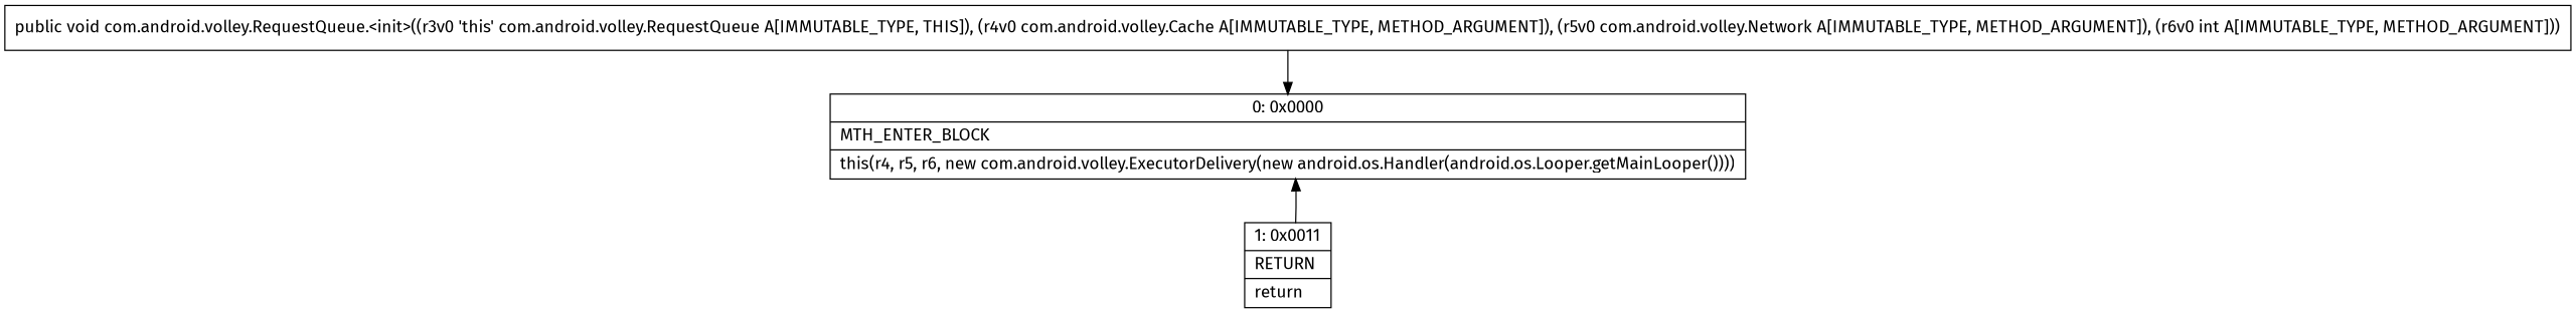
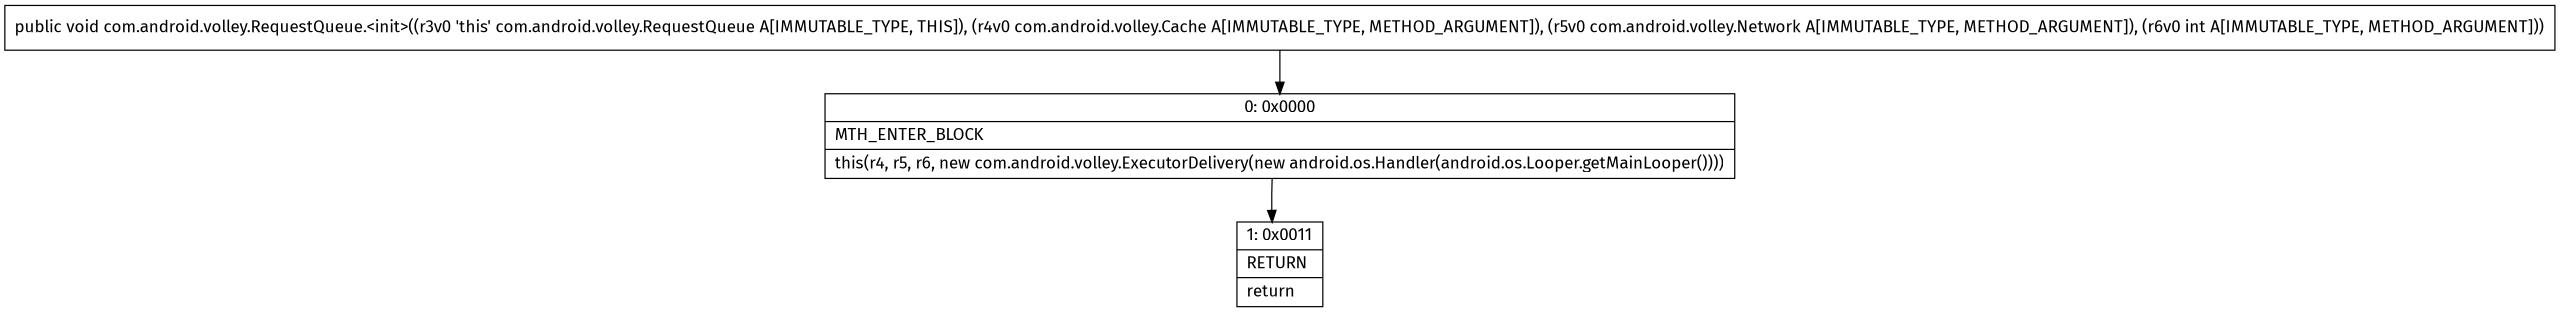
  digraph {
    fontname="Fira Sans"
    node [shape=record fontname="Fira Sans"]
    edge [fontname="Fira Sans"]
    n1 [label="{0\:\ 0x0000|MTH_ENTER_BLOCK\l|this(r4, r5, r6, new com.android.volley.ExecutorDelivery(new android.os.Handler(android.os.Looper.getMainLooper())))\l}"]
    n2 [label="{1\:\ 0x0011|RETURN\l|return\l}"]
    n3 [label="{public void com.android.volley.RequestQueue.\<init\>((r3v0 'this' com.android.volley.RequestQueue A[IMMUTABLE_TYPE, THIS]), (r4v0 com.android.volley.Cache A[IMMUTABLE_TYPE, METHOD_ARGUMENT]), (r5v0 com.android.volley.Network A[IMMUTABLE_TYPE, METHOD_ARGUMENT]), (r6v0 int A[IMMUTABLE_TYPE, METHOD_ARGUMENT])) }"]
-   n2 -> n1
+   n1 -> n2
    n3 -> n1
  }
